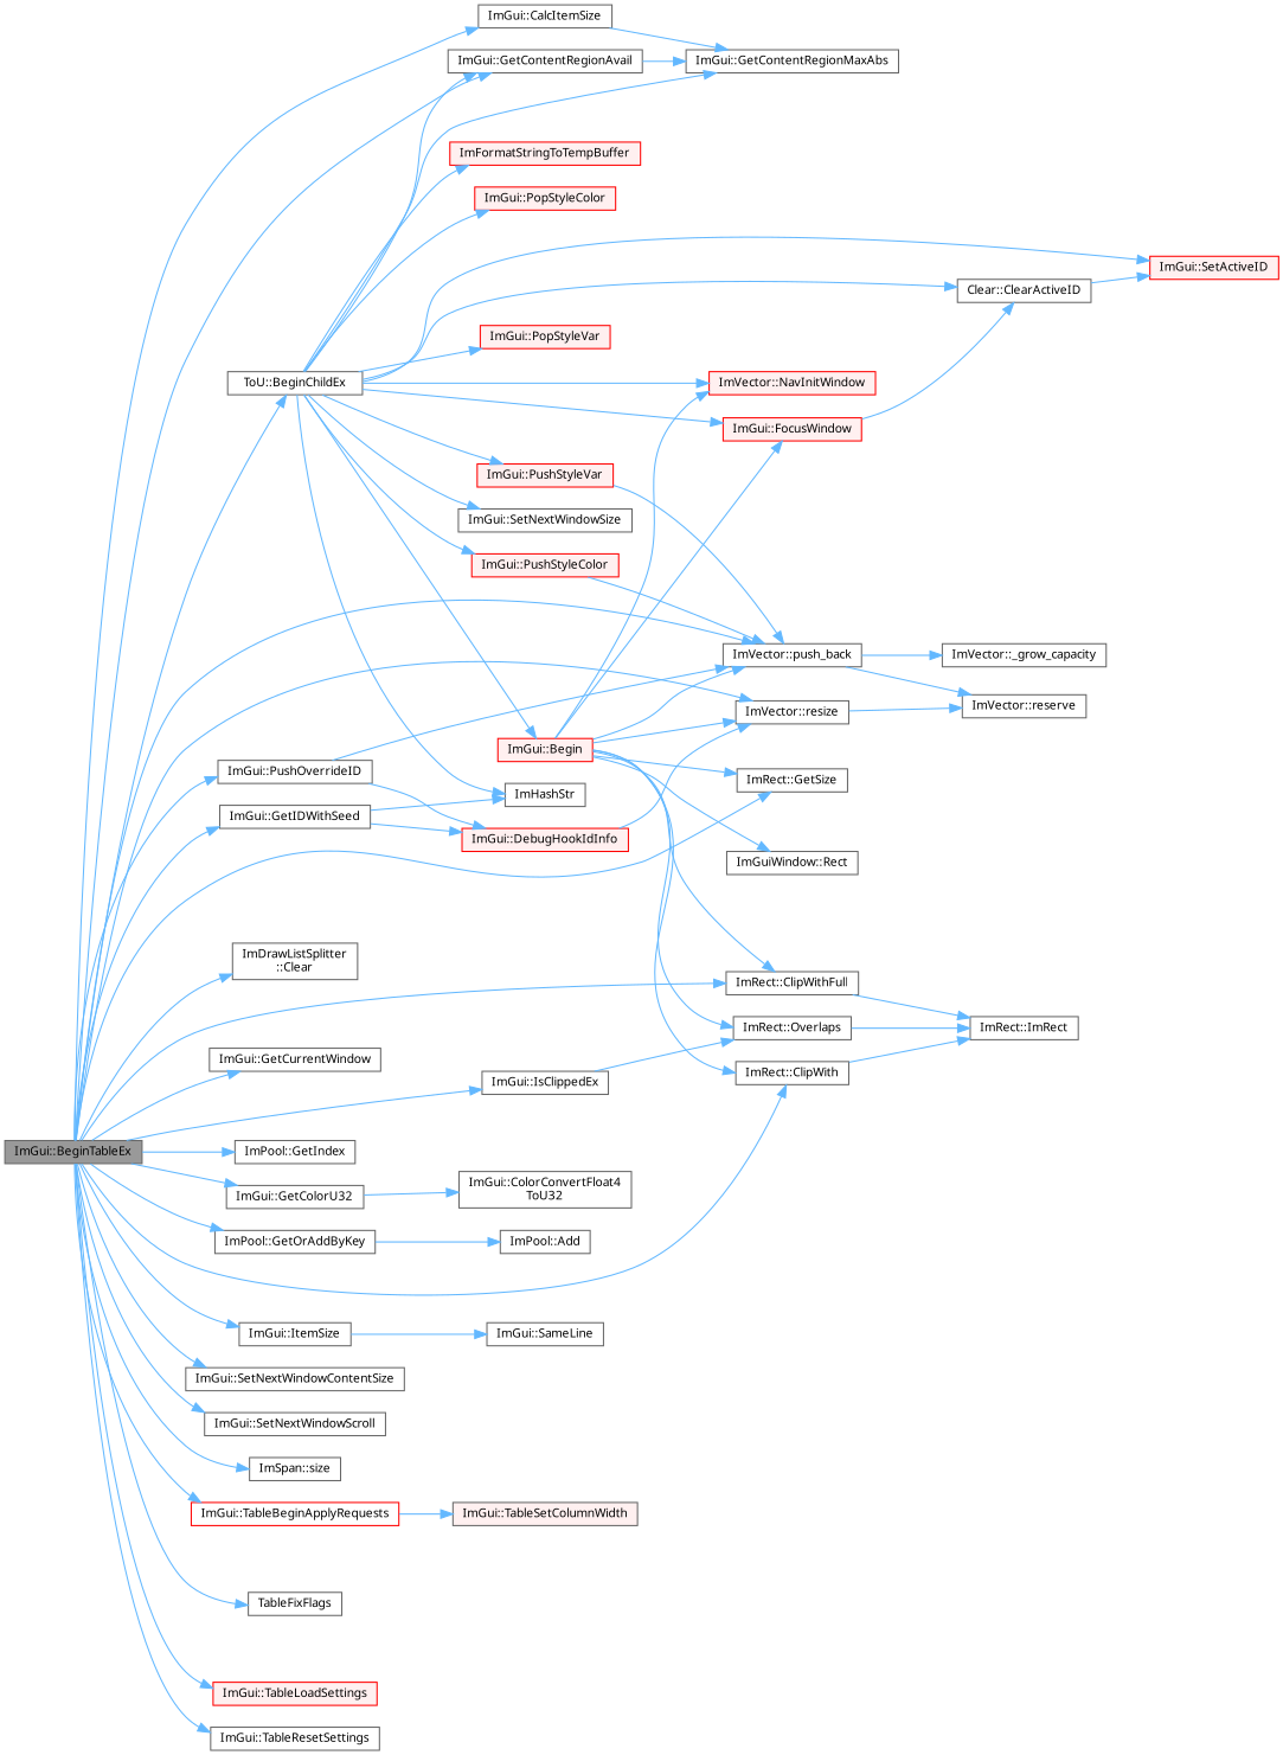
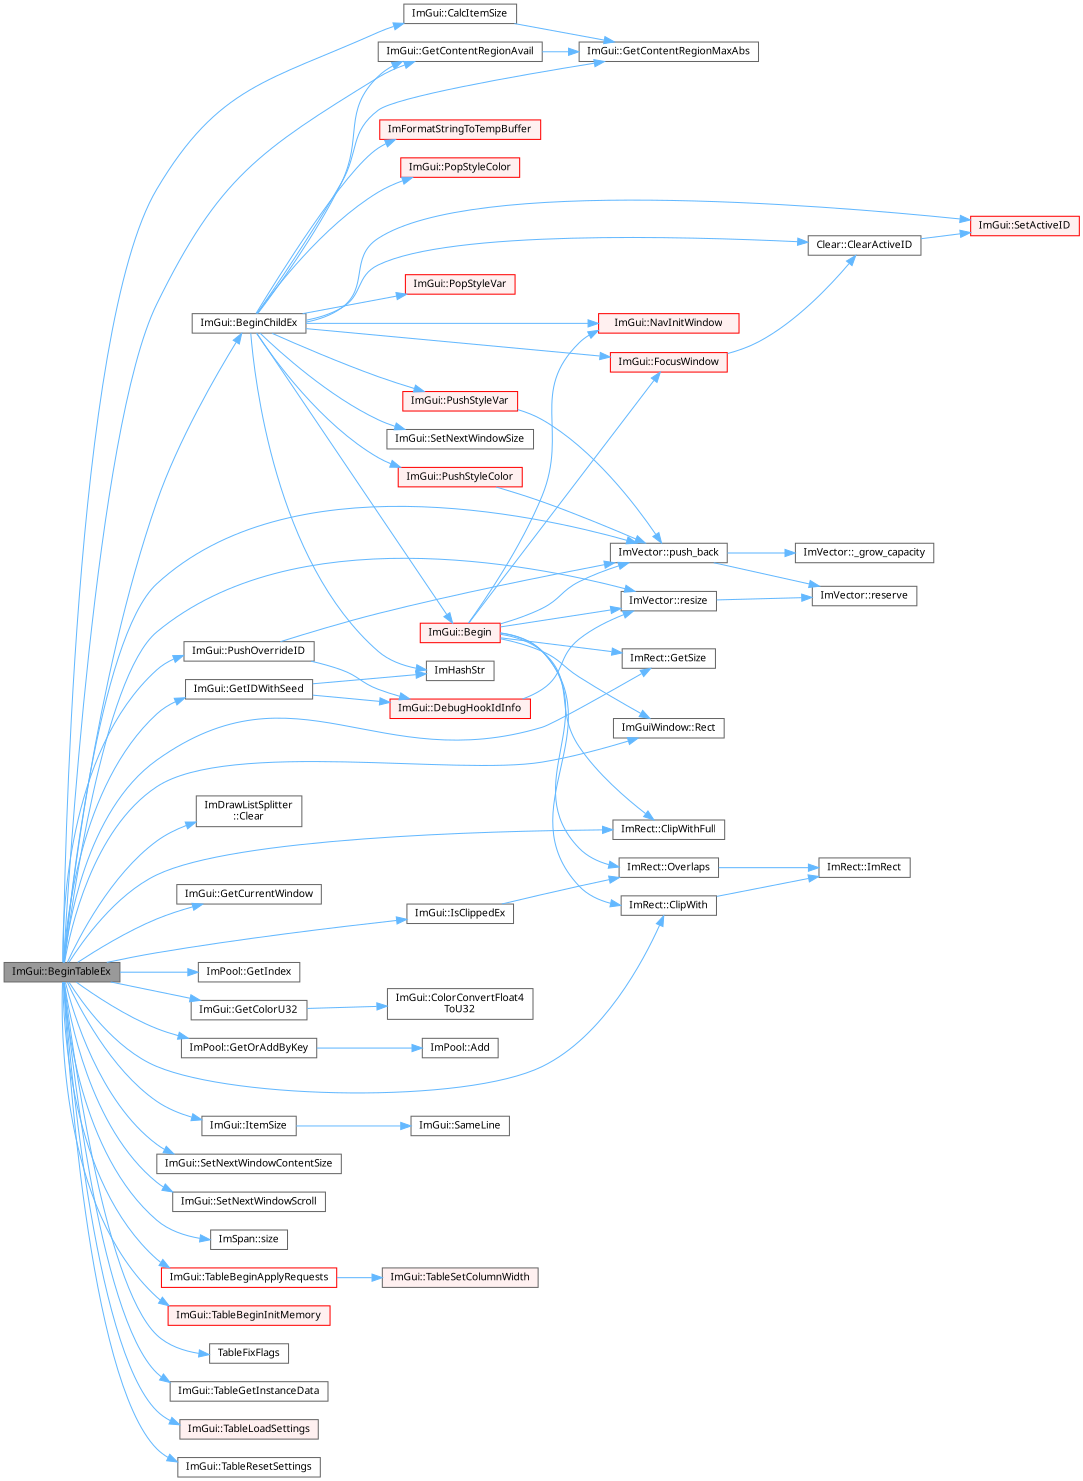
  digraph {
    fontname="Noto Sans"
    rankdir=LR
    node [color=grey40 fillcolor=white fontname="Noto Sans" fontsize=10 shape=box style=filled]
    edge [color=steelblue1 fontname="Noto Sans" fontsize=10 labelfontname=Helvetica labelfontsize=10 style=solid]
    n1 [color=gray40 fillcolor=grey60 fontcolor=black height=0.2 label="ImGui::BeginTableEx" width=0.4]
-   n2 [height=0.2 label="ToU::BeginChildEx" width=0.4]
+   n2 [height=0.2 label="ImGui::BeginChildEx" width=0.4]
    n3 [height=0.2 label="ImRect::ClipWith" width=0.4]
    n4 [height=0.2 label="ImRect::ClipWithFull" width=0.4]
    n5 [height=0.2 label="ImRect::GetSize" width=0.4]
    n6 [height=0.2 label="ImVector::push_back" width=0.4]
    n7 [height=0.2 label="ImGuiWindow::Rect" width=0.4]
    n8 [height=0.2 label="ImVector::resize" width=0.4]
    n9 [height=0.2 label="ImGui::CalcItemSize" width=0.4]
    n10 [height=0.2 label="ImGui::GetContentRegionAvail" width=0.4]
    n11 [height=0.2 label="ImDrawListSplitter\l::Clear" width=0.4]
    n12 [height=0.2 label="ImGui::GetColorU32" width=0.4]
    n13 [height=0.2 label="ImGui::GetCurrentWindow" width=0.4]
    n14 [height=0.2 label="ImGui::GetIDWithSeed" width=0.4]
    n15 [height=0.2 label="ImPool::GetIndex" width=0.4]
    n16 [height=0.2 label="ImPool::GetOrAddByKey" width=0.4]
    n17 [height=0.2 label="ImGui::IsClippedEx" width=0.4]
    n18 [height=0.2 label="ImGui::ItemSize" width=0.4]
    n19 [height=0.2 label="ImGui::PushOverrideID" width=0.4]
    n20 [height=0.2 label="ImGui::SetNextWindowContentSize" width=0.4]
    n21 [height=0.2 label="ImGui::SetNextWindowScroll" width=0.4]
    n22 [height=0.2 label="ImSpan::size" width=0.4]
    n23 [color=red height=0.2 label="ImGui::TableBeginApplyRequests" width=0.4]
+   n24 [color=red fillcolor="#FFF0F0" height=0.2 label="ImGui::TableBeginInitMemory" width=0.4]
    n25 [height=0.2 label=TableFixFlags width=0.4]
-   n27 [color=red fillcolor="#FFF0F0" height=0.2 label="ImGui::TableLoadSettings" width=0.4]
+   n26 [height=0.2 label="ImGui::TableGetInstanceData" width=0.4]
+   n27 [fillcolor="#FFF0F0" height=0.2 label="ImGui::TableLoadSettings" width=0.4]
    n28 [height=0.2 label="ImGui::TableResetSettings" width=0.4]
    n29 [color=red fillcolor="#FFF0F0" height=0.2 label="ImGui::Begin" width=0.4]
    n30 [color=red fillcolor="#FFF0F0" height=0.2 label="ImGui::FocusWindow" width=0.4]
    n31 [height=0.2 label="Clear::ClearActiveID" width=0.4]
    n32 [color=red fillcolor="#FFF0F0" height=0.2 label="ImGui::SetActiveID" width=0.4]
-   n33 [color=red fillcolor="#FFF0F0" height=0.2 label="ImVector::NavInitWindow" width=0.4]
+   n33 [color=red fillcolor="#FFF0F0" height=0.2 label="ImGui::NavInitWindow" width=0.4]
    n34 [color=red fillcolor="#FFF0F0" height=0.2 label=ImFormatStringToTempBuffer width=0.4]
    n35 [height=0.2 label=ImHashStr width=0.4]
    n36 [color=red fillcolor="#FFF0F0" height=0.2 label="ImGui::PopStyleColor" width=0.4]
    n37 [color=red fillcolor="#FFF0F0" height=0.2 label="ImGui::PopStyleVar" width=0.4]
    n38 [color=red fillcolor="#FFF0F0" height=0.2 label="ImGui::PushStyleColor" width=0.4]
    n39 [color=red fillcolor="#FFF0F0" height=0.2 label="ImGui::PushStyleVar" width=0.4]
    n40 [height=0.2 label="ImGui::SetNextWindowSize" width=0.4]
    n41 [height=0.2 label="ImGui::GetContentRegionMaxAbs" width=0.4]
    n42 [height=0.2 label="ImRect::ImRect" width=0.4]
    n43 [height=0.2 label="ImVector::_grow_capacity" width=0.4]
    n44 [height=0.2 label="ImVector::reserve" width=0.4]
    n45 [height=0.2 label="ImGui::ColorConvertFloat4\lToU32" width=0.4]
    n46 [color=red fillcolor="#FFF0F0" height=0.2 label="ImGui::DebugHookIdInfo" width=0.4]
    n47 [height=0.2 label="ImPool::Add" width=0.4]
    n48 [height=0.2 label="ImRect::Overlaps" width=0.4]
    n49 [height=0.2 label="ImGui::SameLine" width=0.4]
    n50 [fillcolor="#FFF0F0" height=0.2 label="ImGui::TableSetColumnWidth" width=0.4]
    n1 -> n2
    n1 -> n3
    n1 -> n4
    n1 -> n5
    n1 -> n6
+   n1 -> n7
    n1 -> n8
    n1 -> n9
    n1 -> n10
    n1 -> n11
    n1 -> n12
    n1 -> n13
    n1 -> n14
    n1 -> n15
    n1 -> n16
    n1 -> n17
    n1 -> n18
    n1 -> n19
    n1 -> n20
    n1 -> n21
    n1 -> n22
    n1 -> n23
+   n1 -> n24
    n1 -> n25
+   n1 -> n26
    n1 -> n27
    n1 -> n28
    n2 -> n10
    n2 -> n29
    n2 -> n30
    n2 -> n31
    n2 -> n32
    n2 -> n33
    n2 -> n34
    n2 -> n35
    n2 -> n36
    n2 -> n37
    n2 -> n38
    n2 -> n39
    n2 -> n40
    n2 -> n41
    n3 -> n42
-   n4 -> n42
    n6 -> n43
    n6 -> n44
    n8 -> n44
    n9 -> n41
    n10 -> n41
    n12 -> n45
    n14 -> n35
    n14 -> n46
    n16 -> n47
    n17 -> n48
    n18 -> n49
    n19 -> n6
    n19 -> n46
    n23 -> n50
    n29 -> n3
    n29 -> n4
    n29 -> n5
    n29 -> n6
    n29 -> n7
    n29 -> n8
    n29 -> n30
    n29 -> n33
    n29 -> n48
    n30 -> n31
    n31 -> n32
    n38 -> n6
    n39 -> n6
    n46 -> n8
    n48 -> n42
  }
